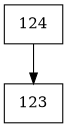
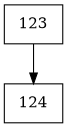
  digraph {
    fontname="DejaVu Serif"
    node [shape=record fontname="DejaVu Serif"]
    n1 [label="{124}"]
    n2 [label="{123}"]
-   n1 -> n2 [fontname="DejaVu Serif"]
+   n2 -> n1 [fontname="DejaVu Serif"]
  }
